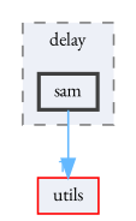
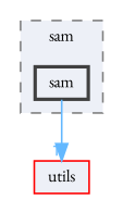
  digraph {
    compound=true
    fontname="EB Garamond"
    node [fillcolor="#edf0f7" fontname="EB Garamond" fontsize=10 shape=box]
    n1 [color=grey25 height=0.2 label=sam style="filled,bold" width=0.4]
    n2 [color=red height=0.2 label=utils style=filled width=0.4]
    subgraph cluster_1 {
      bgcolor="#edf0f7"
      fontsize=10
-     label=delay
+     label=sam
      pencolor=grey50
      style="filled,dashed"
      n1
    }
    n1 -> n2 [color=steelblue1 fontcolor=steelblue1 fontname="EB Garamond" fontsize=10 headlabel=1 labeldistance=1.5 labelfontname=FreeSans labelfontsize=10]
  }
